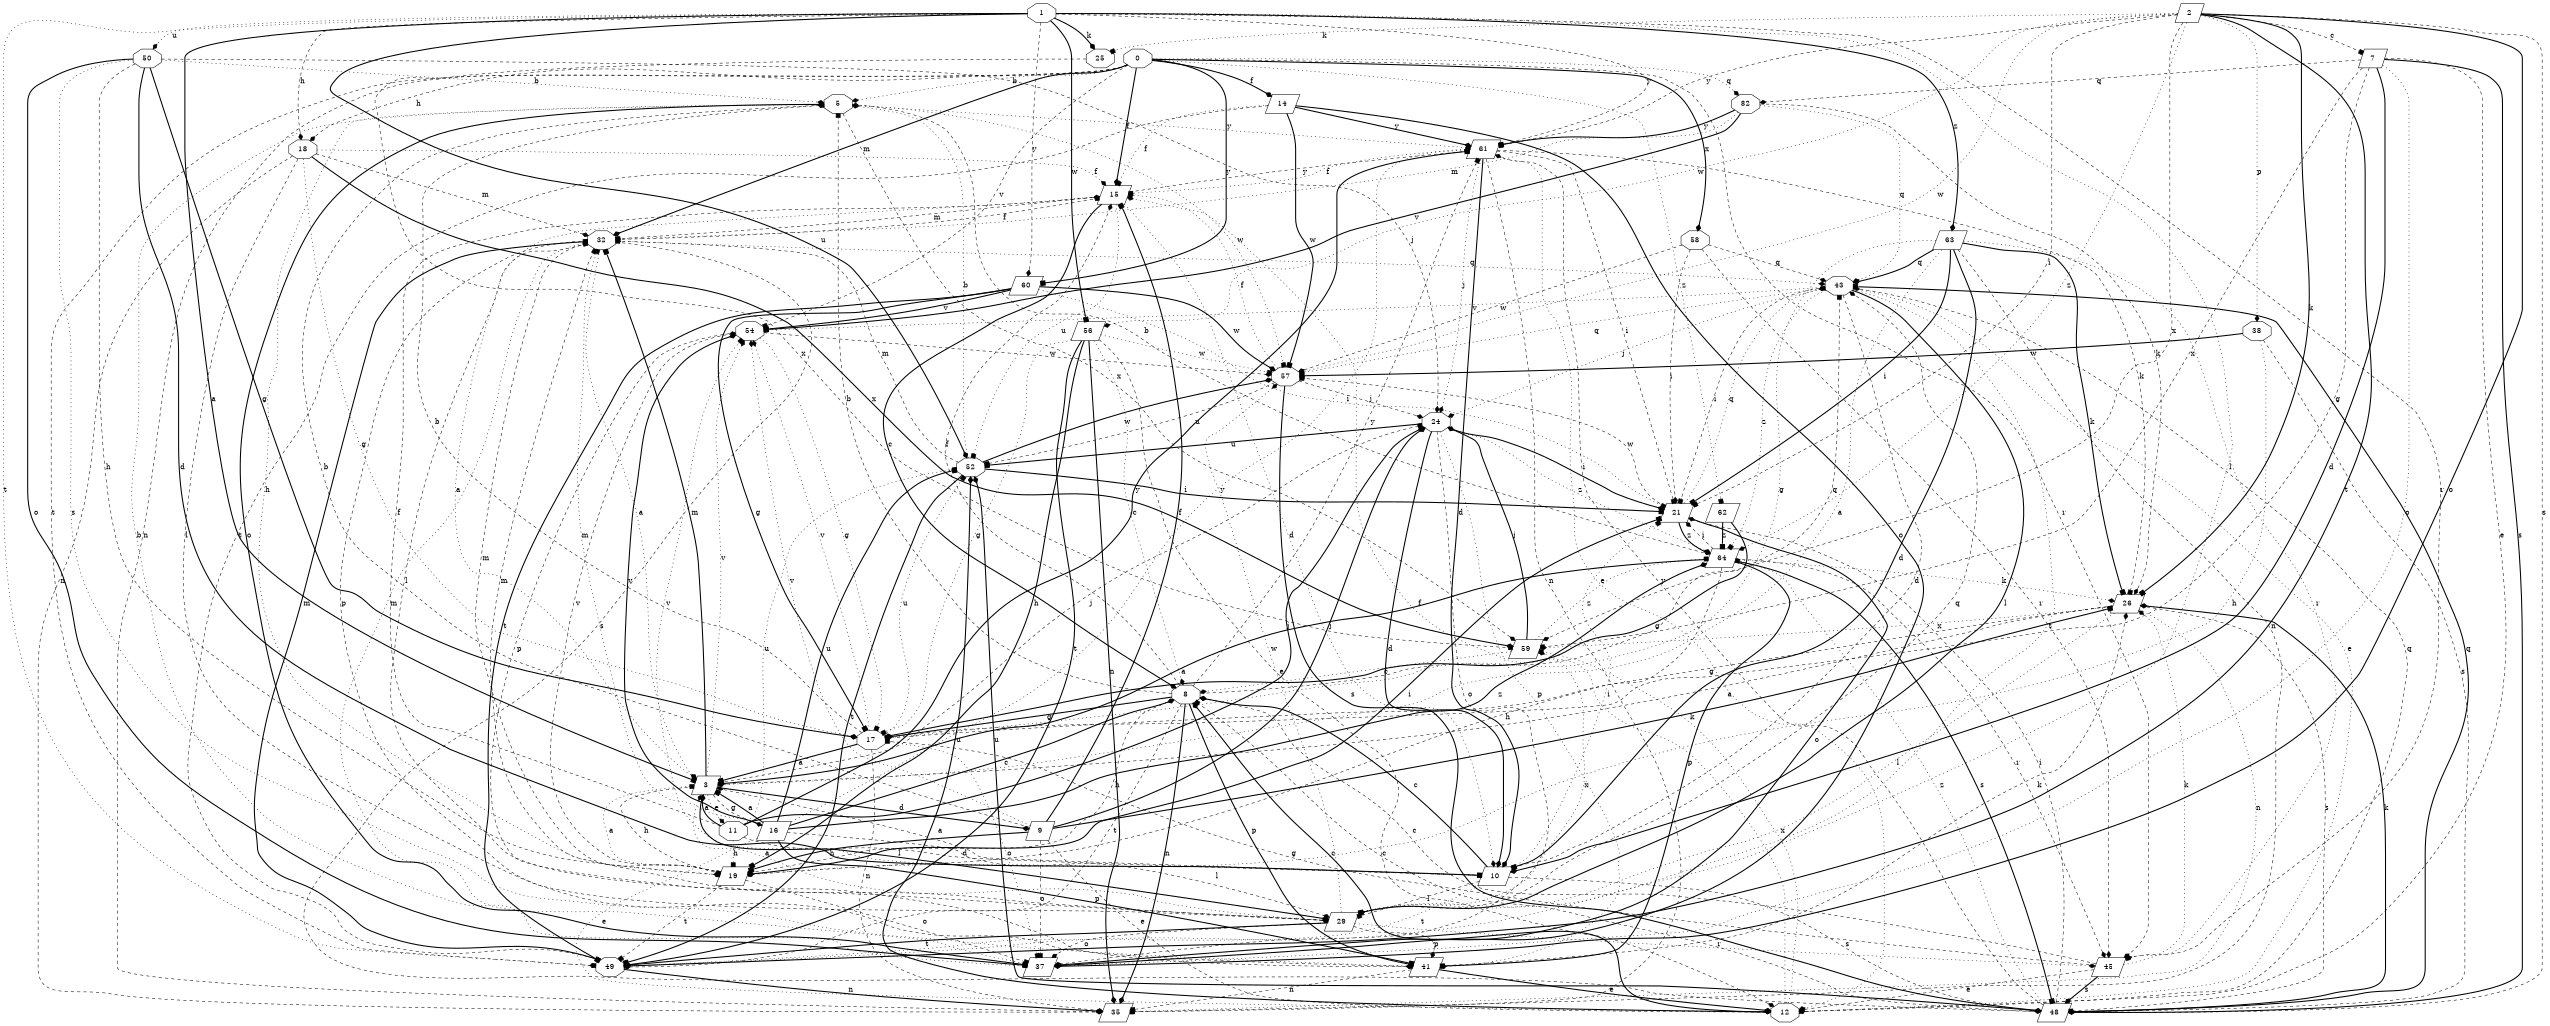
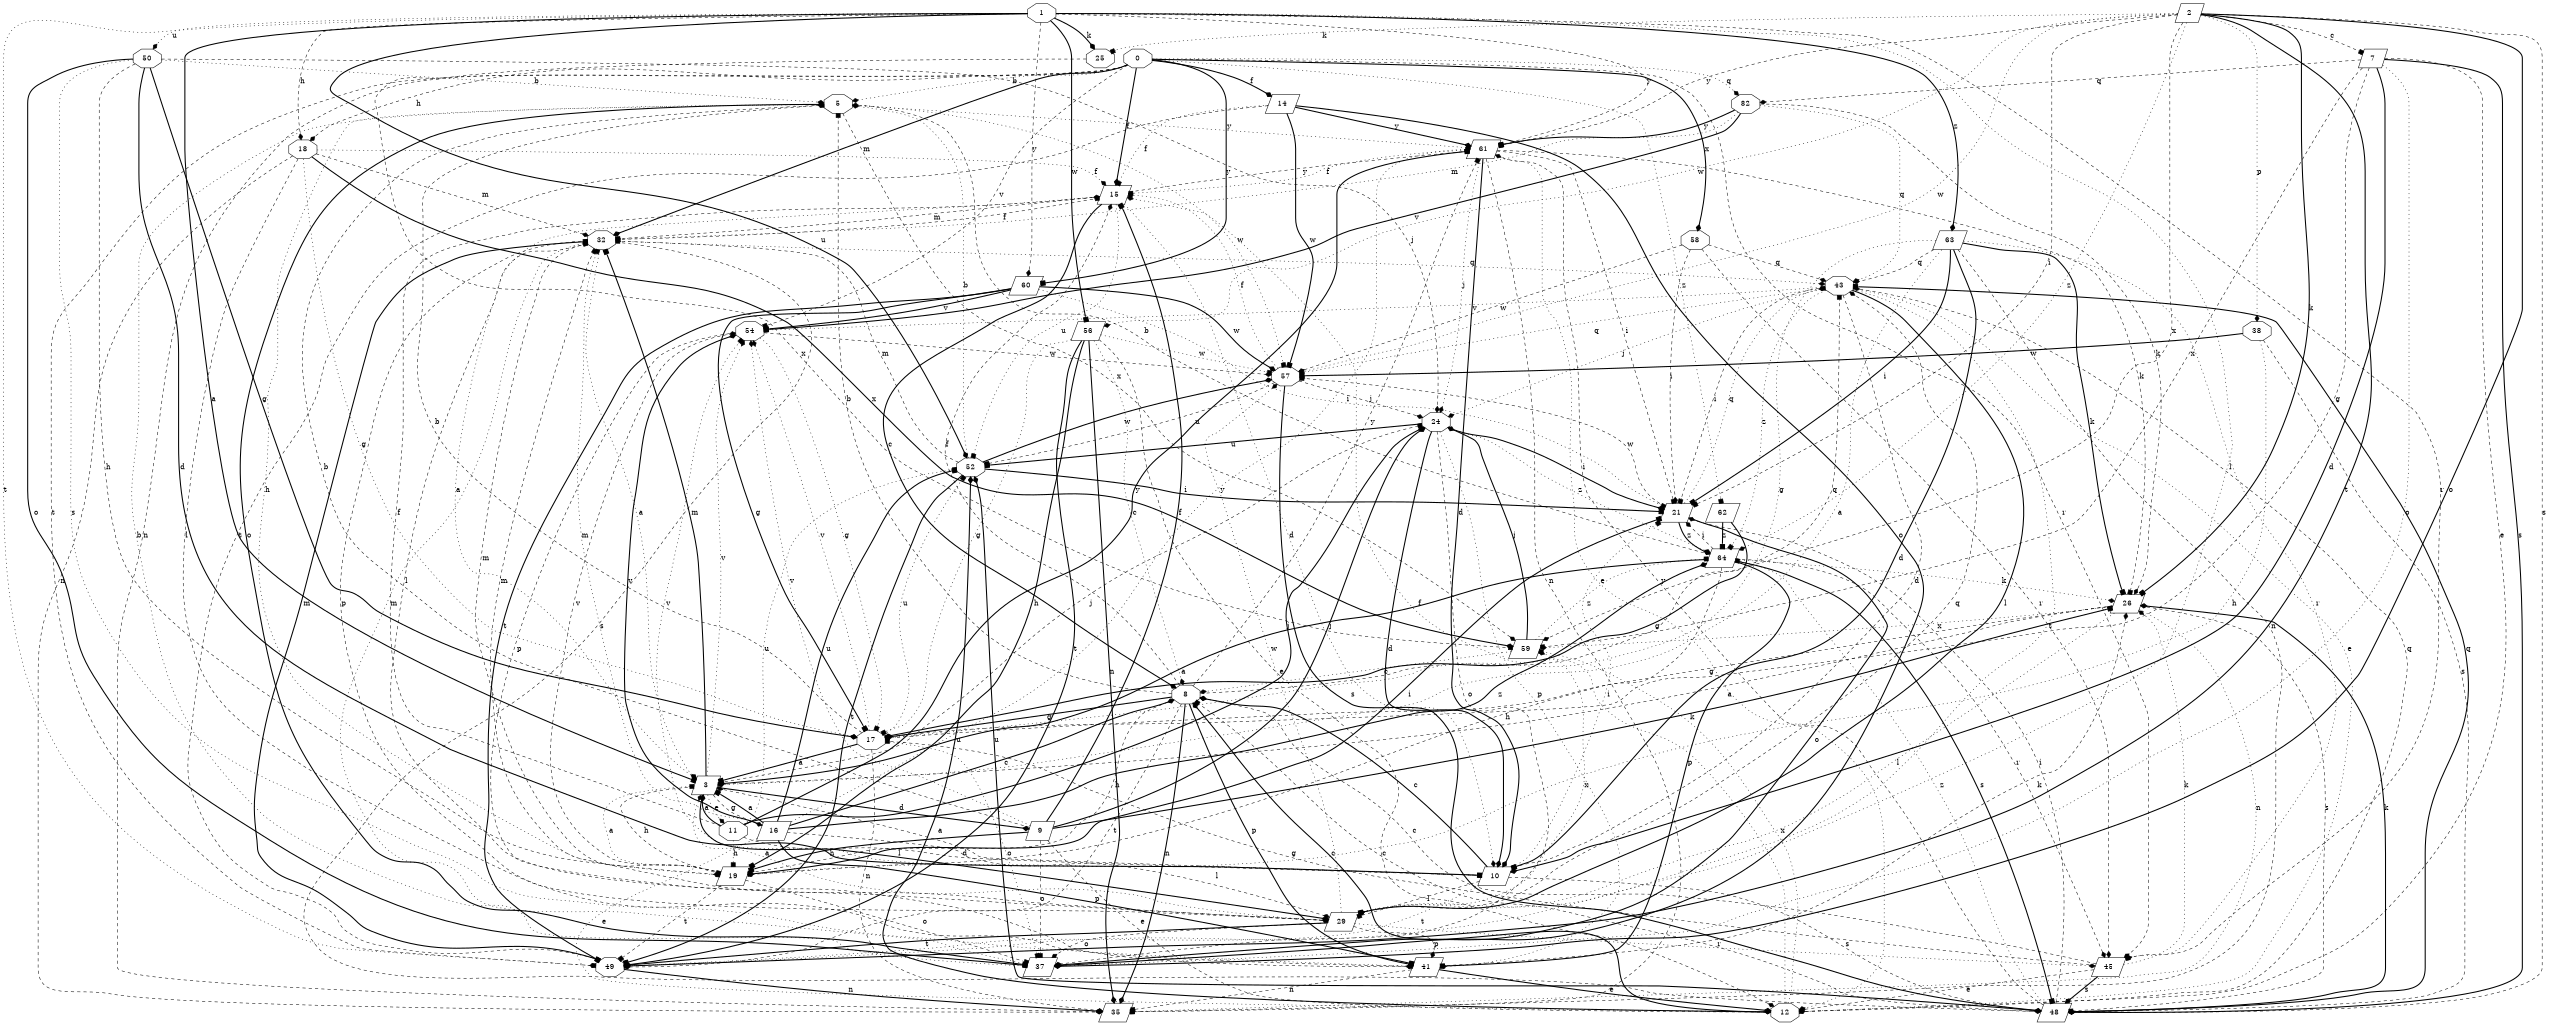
  strict digraph {
    node [shape=parallelogram]
    edge [arrowhead=diamond style=dashed]
    0 [shape=octagon]
    5 [shape=octagon]
    14
    15
    18 [shape=octagon]
    32 [shape=octagon]
    35
    n8 [label=82 shape=octagon]
    45
    49 [shape=octagon]
    54 [shape=octagon]
    58 [shape=octagon]
    60
    62
    61
    37
    57 [shape=octagon]
    59
    19
    3
    52 [shape=octagon]
    10
    8 [shape=octagon]
    29
    17 [shape=octagon]
    48
    41
    43 [shape=octagon]
    26
    12 [shape=octagon]
    21
    64
    1 [shape=octagon]
    25 [shape=octagon]
    50 [shape=octagon]
    56
    63
    9
    11 [shape=octagon]
    16
    24 [shape=octagon]
    2
    7
    38 [shape=octagon]
    0 -> 5 [label=b style=dotted]
    0 -> 14 [label=f style=bold]
    0 -> 15 [label=f style=bold]
    0 -> 18 [label=h]
    0 -> 32 [label=m style=bold]
    0 -> 35 [label=n]
    0 -> n8 [label=q style=dotted]
    0 -> 45 [label=r]
    0 -> 49 [arrowhead=box label=t]
    0 -> 54 [arrowhead=box label=v]
    0 -> 58 [label=x style=bold]
    0 -> 60 [arrowhead=box label=y style=bold]
    0 -> 62 [arrowhead=box label=z style=dotted]
    5 -> 61 [arrowhead=box label=y style=dotted]
    5 -> 37 [arrowhead=box label=o style=bold]
    5 -> 57 [arrowhead=box label=w style=dotted]
    5 -> 59 [label=x]
    5 -> 19 [arrowhead=box label=h style=dotted]
    14 -> 15 [arrowhead=box label=f style=dotted]
    14 -> 49 [arrowhead=box label=t]
    14 -> 61 [label=y style=bold]
    14 -> 37 [label=o style=bold]
    14 -> 57 [arrowhead=box label=w style=bold]
    15 -> 32 [arrowhead=box label=m]
    15 -> 61 [arrowhead=box label=y]
    15 -> 3 [label=a style=dotted]
    15 -> 52 [arrowhead=box label=u style=dotted]
    15 -> 10 [label=d style=dotted]
    15 -> 8 [label=c style=bold]
    18 -> 15 [label=f style=dotted]
    18 -> 32 [label=m]
    18 -> 35 [label=n]
    18 -> 59 [label=x style=bold]
    18 -> 29 [arrowhead=box label=l]
    18 -> 17 [label=g style=dotted]
    32 -> 15 [arrowhead=box label=f]
    32 -> 3 [label=a style=dotted]
    32 -> 29 [label=l]
    32 -> 48 [label=s]
    32 -> 41 [arrowhead=box label=p]
    32 -> 43 [label=q style=dotted]
    n8 -> 32 [arrowhead=box label=m style=dotted]
    n8 -> 54 [arrowhead=box label=v style=bold]
    n8 -> 61 [arrowhead=box label=y style=bold]
    n8 -> 43 [label=q style=dotted]
    n8 -> 26 [label=k]
    45 -> 8 [label=c]
    45 -> 17 [arrowhead=box label=g]
    45 -> 48 [label=s style=bold]
    45 -> 26 [label=k style=dotted]
    45 -> 12 [label=e]
    49 -> 32 [arrowhead=box label=m style=bold]
    49 -> 35 [label=n style=bold]
    54 -> 57 [label=w]
    54 -> 17 [arrowhead=box label=g style=dotted]
    54 -> 41 [label=p]
    58 -> 45 [label=r]
    58 -> 57 [label=w]
    58 -> 43 [label=q]
    58 -> 21 [label=i]
    60 -> 49 [arrowhead=box label=t style=bold]
    60 -> 54 [arrowhead=box label=v style=bold]
    60 -> 57 [label=w style=bold]
    60 -> 17 [arrowhead=box label=g style=bold]
    60 -> 21 [arrowhead=box label=i style=dotted]
    62 -> 17 [label=g style=bold]
    62 -> 64 [arrowhead=box label=z style=bold]
    61 -> 15 [arrowhead=box label=f style=dotted]
    61 -> 35 [arrowhead=box label=n]
    61 -> 10 [label=d style=bold]
    61 -> 26 [arrowhead=box label=k]
    61 -> 12 [label=e style=dotted]
    61 -> 21 [arrowhead=box label=i]
    61 -> 24 [label=j style=dotted]
    37 -> 5 [label=b style=dotted]
    37 -> 32 [arrowhead=box label=m style=dotted]
    57 -> 15 [arrowhead=box label=f style=dotted]
    57 -> 52 [arrowhead=box label=u]
    57 -> 48 [label=s style=bold]
    57 -> 43 [arrowhead=box label=q style=dotted]
    57 -> 24 [label=j]
    59 -> 8 [label=c style=dotted]
    59 -> 64 [arrowhead=box label=z style=dotted]
    59 -> 24 [label=j style=bold]
    19 -> 32 [arrowhead=box label=m]
    19 -> 49 [arrowhead=box label=t]
    19 -> 54 [label=v]
    19 -> 37 [arrowhead=box label=o]
    19 -> 3 [arrowhead=box label=a style=dotted]
    19 -> 21 [arrowhead=box label=i style=bold]
    3 -> 32 [arrowhead=box label=m style=bold]
    3 -> 54 [label=v style=dotted]
    3 -> 19 [arrowhead=box label=h]
    3 -> 29 [label=l style=bold]
    3 -> 9 [label=d style=bold]
    3 -> 11 [label=e style=dotted]
    3 -> 16 [label=g]
    3 -> 24 [arrowhead=box label=j]
    52 -> 5 [label=b style=dotted]
    52 -> 32 [arrowhead=box label=m]
    52 -> 49 [arrowhead=box label=t style=bold]
    52 -> 57 [label=w style=bold]
    52 -> 21 [arrowhead=box label=i style=bold]
    10 -> 49 [arrowhead=box label=t style=dotted]
    10 -> 54 [arrowhead=box label=v style=dotted]
    10 -> 3 [label=a]
    10 -> 8 [label=c style=bold]
    10 -> 29 [arrowhead=box label=l]
    10 -> 48 [label=s]
    10 -> 21 [arrowhead=box label=i style=dotted]
    8 -> 5 [arrowhead=box label=b]
    8 -> 15 [label=f]
    8 -> 35 [label=n style=bold]
    8 -> 49 [label=t]
    8 -> 61 [arrowhead=box label=y]
    8 -> 19 [arrowhead=box label=h]
    8 -> 17 [label=g style=bold]
    8 -> 41 [arrowhead=box label=p style=bold]
    8 -> 43 [arrowhead=box label=q]
    29 -> 32 [arrowhead=box label=m]
    29 -> 45 [label=r style=dotted]
    29 -> 49 [label=t style=bold]
    29 -> 37 [label=o]
    29 -> 57 [label=w style=dotted]
    29 -> 59 [label=x style=dotted]
    29 -> 3 [label=a style=dotted]
    29 -> 41 [label=p]
    29 -> 43 [label=q]
    17 -> 5 [arrowhead=box label=b]
    17 -> 35 [label=n]
    17 -> 54 [label=v style=dotted]
    17 -> 37 [arrowhead=box label=o style=dotted]
    17 -> 3 [arrowhead=box label=a style=bold]
    17 -> 52 [arrowhead=box label=u style=dotted]
    48 -> 61 [label=y]
    48 -> 52 [label=u style=bold]
    48 -> 8 [arrowhead=box label=c]
    48 -> 43 [arrowhead=box label=q style=bold]
    48 -> 26 [label=k style=bold]
    48 -> 21 [label=i]
    48 -> 64 [arrowhead=box label=z style=dotted]
    41 -> 35 [arrowhead=box label=n]
    41 -> 26 [label=k]
    41 -> 12 [label=e style=bold]
    43 -> 49 [arrowhead=box label=t style=dotted]
    43 -> 54 [arrowhead=box label=v style=dotted]
    43 -> 10 [arrowhead=box label=d]
    43 -> 29 [arrowhead=box label=l style=bold]
    43 -> 12 [arrowhead=box label=e style=dotted]
    43 -> 21 [arrowhead=box label=i]
    43 -> 64 [arrowhead=box label=z style=dotted]
    43 -> 24 [label=j style=dotted]
    26 -> 35 [arrowhead=box label=n style=dotted]
    26 -> 59 [label=x style=dotted]
    26 -> 3 [arrowhead=box label=a]
    26 -> 29 [label=l style=dotted]
    26 -> 17 [arrowhead=box label=g]
    26 -> 48 [arrowhead=box label=s]
    12 -> 15 [label=f style=dotted]
    12 -> 59 [arrowhead=box label=x style=dotted]
    12 -> 52 [label=u style=bold]
    12 -> 8 [label=c style=bold]
    12 -> 43 [label=q]
    21 -> 37 [label=o style=bold]
    21 -> 57 [arrowhead=box label=w]
    21 -> 43 [label=q style=dotted]
    21 -> 64 [label=z style=bold]
    64 -> 5 [label=b]
    64 -> 45 [label=r]
    64 -> 19 [label=h]
    64 -> 3 [label=a style=bold]
    64 -> 48 [arrowhead=box label=s style=bold]
    64 -> 41 [arrowhead=box label=p style=bold]
    64 -> 26 [label=k style=dotted]
    64 -> 21 [label=i]
    1 -> 18 [label=h]
    1 -> 45 [label=r]
    1 -> 49 [label=t style=dotted]
    1 -> 60 [label=y]
    1 -> 61 [arrowhead=box label=y]
    1 -> 3 [arrowhead=box label=a style=bold]
    1 -> 52 [label=u style=bold]
    1 -> 29 [label=l style=dotted]
    1 -> 25 [label=k style=bold]
    1 -> 50 [label=u style=dotted]
    1 -> 56 [arrowhead=box label=w style=bold]
    1 -> 63 [label=z style=bold]
    25 -> 59 [arrowhead=box label=x]
    50 -> 5 [label=b style=dotted]
    50 -> 37 [arrowhead=box label=o style=bold]
    50 -> 19 [label=h]
    50 -> 10 [arrowhead=box label=d style=bold]
    50 -> 17 [label=g style=bold]
    50 -> 41 [label=s style=dotted]
    50 -> 24 [label=j]
    56 -> 35 [label=n style=bold]
    56 -> 49 [label=t style=bold]
    56 -> 57 [arrowhead=box label=w style=dotted]
    56 -> 19 [arrowhead=box label=h style=bold]
    56 -> 8 [label=c style=dotted]
    56 -> 17 [arrowhead=box label=g style=dotted]
    56 -> 12 [label=e]
    63 -> 35 [arrowhead=box label=n]
    63 -> 45 [arrowhead=box label=r style=dotted]
    63 -> 3 [label=a style=dotted]
    63 -> 10 [arrowhead=box label=d style=bold]
    63 -> 17 [label=g style=dotted]
-   63 -> 43 [label=q style=bold]
+   63 -> 43 [label=q]
    63 -> 26 [arrowhead=box label=k style=bold]
    63 -> 21 [arrowhead=box label=i style=bold]
    9 -> 5 [label=b]
    9 -> 15 [arrowhead=box label=f style=bold]
    9 -> 54 [label=v style=dotted]
    9 -> 37 [arrowhead=box label=o]
    9 -> 19 [arrowhead=box label=h style=bold]
    9 -> 26 [arrowhead=box label=k style=bold]
    9 -> 12 [label=e]
    9 -> 24 [label=j style=bold]
    11 -> 15 [label=f]
    11 -> 61 [arrowhead=box label=y style=bold]
    11 -> 19 [arrowhead=box label=h style=dotted]
    11 -> 3 [label=a style=bold]
    11 -> 52 [arrowhead=box label=u style=dotted]
    11 -> 10 [arrowhead=box label=d]
    11 -> 24 [label=j style=bold]
    16 -> 32 [arrowhead=box label=m style=dotted]
    16 -> 54 [label=v style=bold]
    16 -> 61 [arrowhead=box label=y style=dotted]
    16 -> 3 [arrowhead=box label=a style=bold]
    16 -> 52 [arrowhead=box label=u style=bold]
    16 -> 8 [label=c style=bold]
    16 -> 29 [label=l]
    16 -> 41 [arrowhead=box label=p style=bold]
    16 -> 12 [label=e style=dotted]
    16 -> 64 [label=z style=bold]
    24 -> 37 [label=o]
    24 -> 52 [arrowhead=box label=u style=bold]
    24 -> 10 [label=d style=bold]
    24 -> 41 [label=p style=dotted]
    24 -> 21 [label=i style=bold]
    24 -> 64 [label=z style=dotted]
    2 -> 49 [label=t style=bold]
    2 -> 61 [arrowhead=box label=y]
    2 -> 37 [label=o style=bold]
    2 -> 57 [arrowhead=box label=w style=dotted]
    2 -> 59 [label=x]
    2 -> 48 [label=s]
    2 -> 26 [arrowhead=box label=k style=bold]
    2 -> 21 [arrowhead=box label=i]
    2 -> 64 [label=z style=dotted]
    2 -> 25 [arrowhead=box label=k style=dotted]
    2 -> 56 [label=w style=dotted]
    2 -> 7 [arrowhead=box label=c]
    2 -> 38 [label=p style=dotted]
    7 -> n8 [label=q]
    7 -> 37 [label=o style=dotted]
    7 -> 59 [arrowhead=box label=x]
    7 -> 10 [label=d style=bold]
    7 -> 17 [arrowhead=box label=g]
    7 -> 48 [label=s style=bold]
    7 -> 12 [label=e]
    38 -> 57 [arrowhead=box label=w style=bold]
    38 -> 19 [arrowhead=box label=h style=dotted]
    38 -> 48 [label=s]
  }
